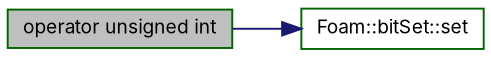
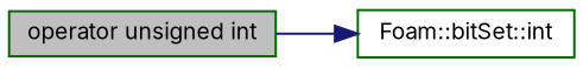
  digraph {
    rankdir=LR
    fontname=Inter
    node [color=darkgreen fontname=Inter fontsize=10 shape=record]
    n1 [fillcolor=grey75 fontcolor=black height=0.2 label="operator unsigned int" style=filled width=0.4]
-   n2 [height=0.2 label="Foam::bitSet::set" width=0.4]
+   n2 [height=0.2 label="Foam::bitSet::int" width=0.4]
    n1 -> n2 [color=midnightblue fontname=Inter fontsize=10 labelfontname=Helvetica labelfontsize=10 style=solid]
  }
